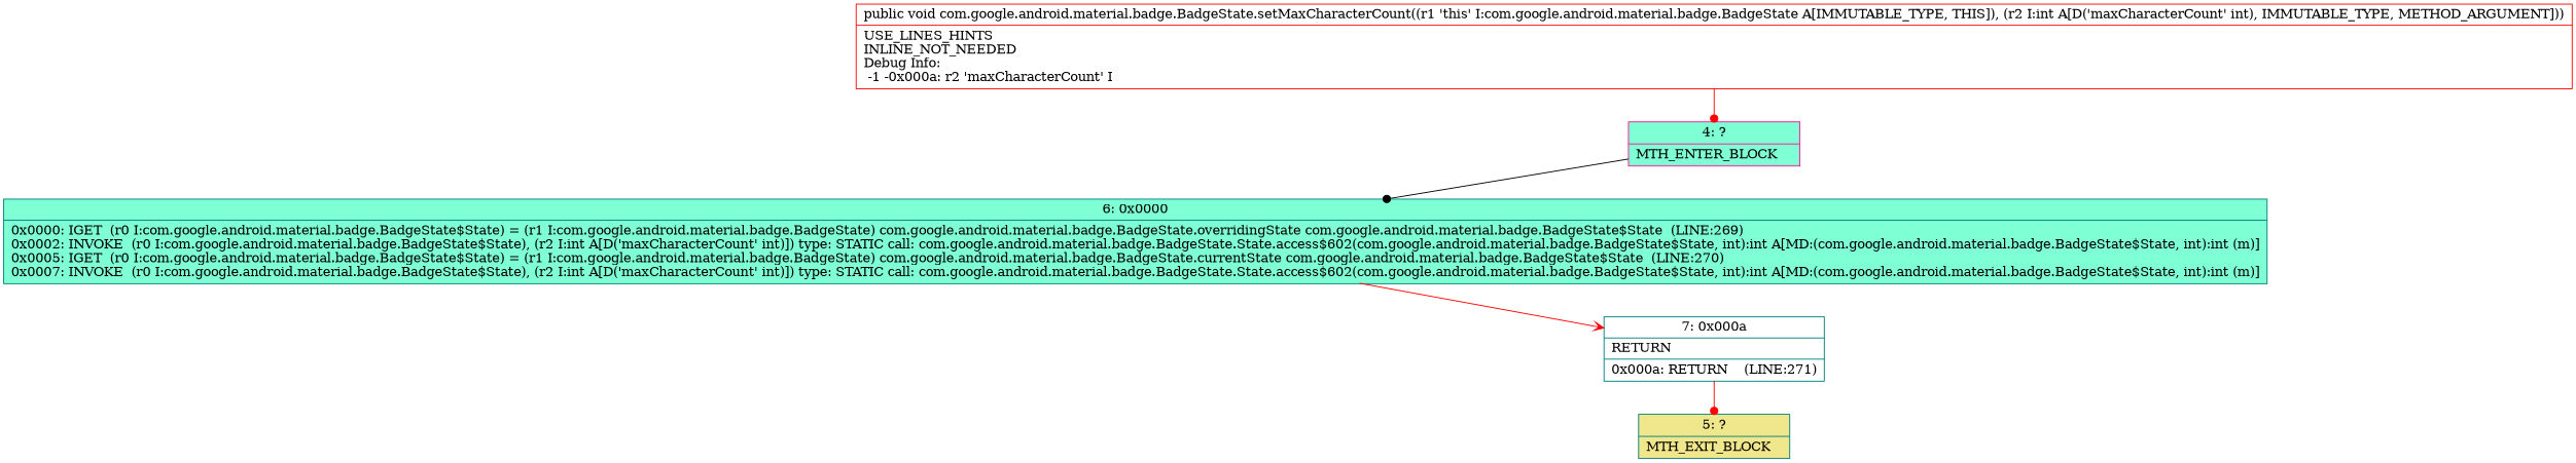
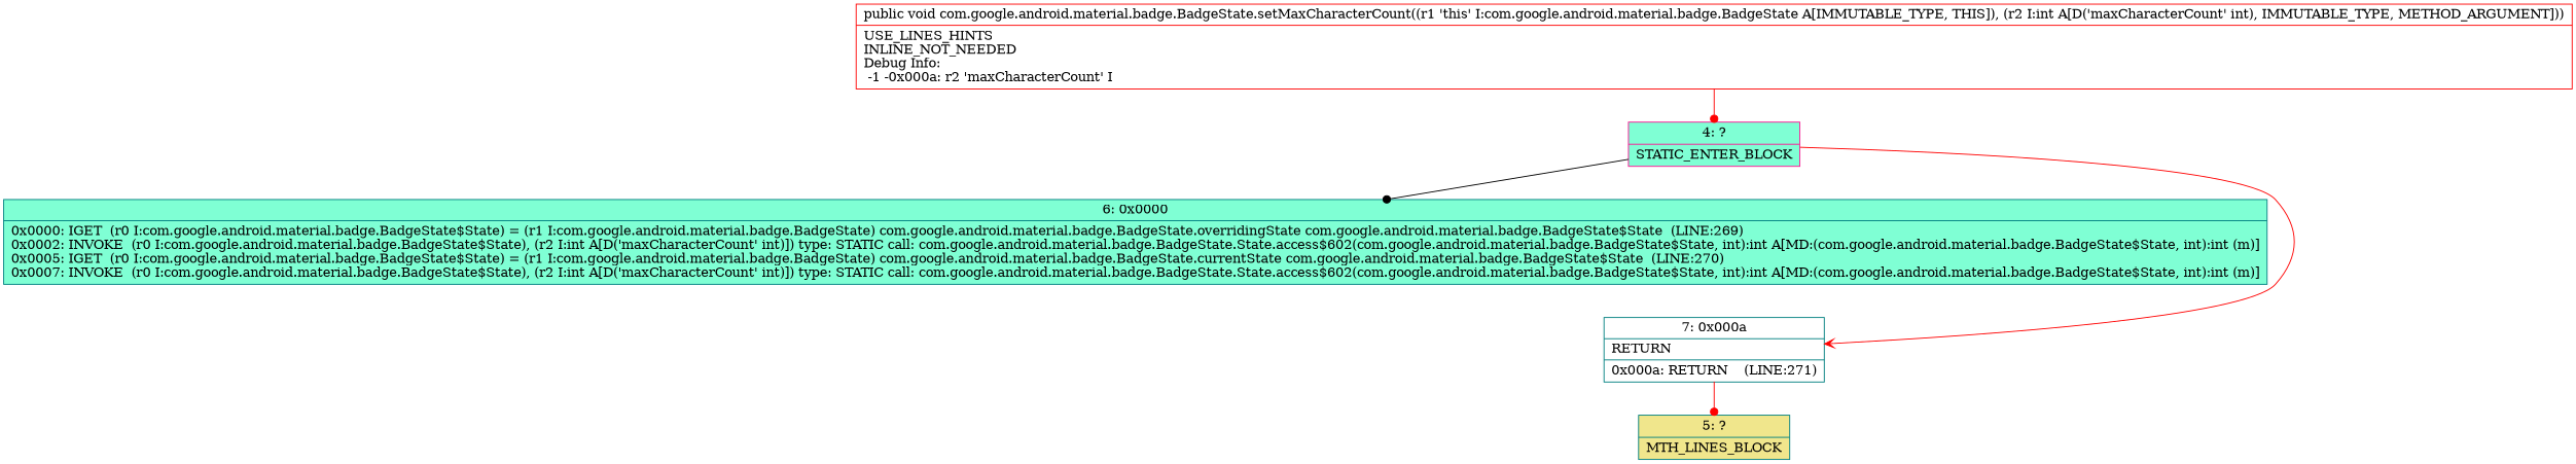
  digraph {
    node [color=teal fillcolor=aquamarine shape=record style=filled]
    edge [arrowhead=dot color=red]
-   n1 [color=deeppink label="{4\:\ ?|MTH_ENTER_BLOCK\l}"]
+   n1 [color=deeppink label="{4\:\ ?|STATIC_ENTER_BLOCK\l}"]
    n2 [label="{6\:\ 0x0000|0x0000: IGET  (r0 I:com.google.android.material.badge.BadgeState$State) = (r1 I:com.google.android.material.badge.BadgeState) com.google.android.material.badge.BadgeState.overridingState com.google.android.material.badge.BadgeState$State  (LINE:269)\l0x0002: INVOKE  (r0 I:com.google.android.material.badge.BadgeState$State), (r2 I:int A[D('maxCharacterCount' int)]) type: STATIC call: com.google.android.material.badge.BadgeState.State.access$602(com.google.android.material.badge.BadgeState$State, int):int A[MD:(com.google.android.material.badge.BadgeState$State, int):int (m)]\l0x0005: IGET  (r0 I:com.google.android.material.badge.BadgeState$State) = (r1 I:com.google.android.material.badge.BadgeState) com.google.android.material.badge.BadgeState.currentState com.google.android.material.badge.BadgeState$State  (LINE:270)\l0x0007: INVOKE  (r0 I:com.google.android.material.badge.BadgeState$State), (r2 I:int A[D('maxCharacterCount' int)]) type: STATIC call: com.google.android.material.badge.BadgeState.State.access$602(com.google.android.material.badge.BadgeState$State, int):int A[MD:(com.google.android.material.badge.BadgeState$State, int):int (m)]\l}"]
    n3 [fillcolor=white label="{7\:\ 0x000a|RETURN\l|0x000a: RETURN    (LINE:271)\l}"]
-   n4 [fillcolor=khaki label="{5\:\ ?|MTH_EXIT_BLOCK\l}"]
+   n4 [fillcolor=khaki label="{5\:\ ?|MTH_LINES_BLOCK\l}"]
    n5 [color=red fillcolor=white label="{public void com.google.android.material.badge.BadgeState.setMaxCharacterCount((r1 'this' I:com.google.android.material.badge.BadgeState A[IMMUTABLE_TYPE, THIS]), (r2 I:int A[D('maxCharacterCount' int), IMMUTABLE_TYPE, METHOD_ARGUMENT]))  | USE_LINES_HINTS\lINLINE_NOT_NEEDED\lDebug Info:\l  \-1 \-0x000a: r2 'maxCharacterCount' I\l}"]
    n1 -> n2 [color=black]
-   n2 -> n3 [arrowhead=vee]
+   n1 -> n3 [arrowhead=vee]
    n3 -> n4
    n5 -> n1
  }
